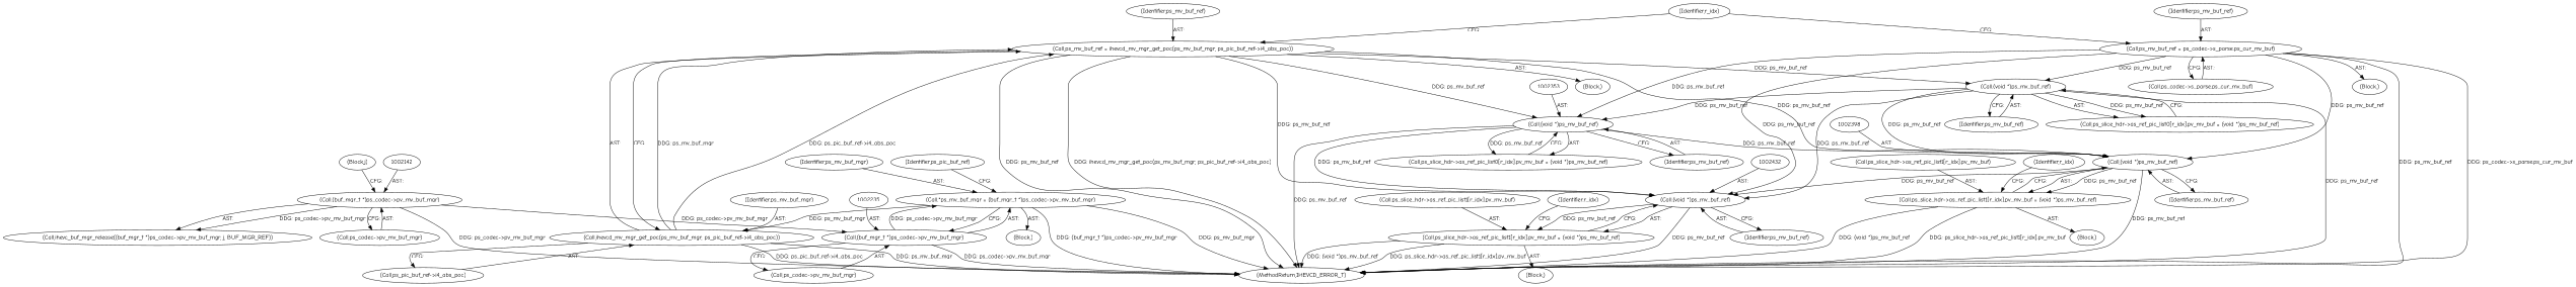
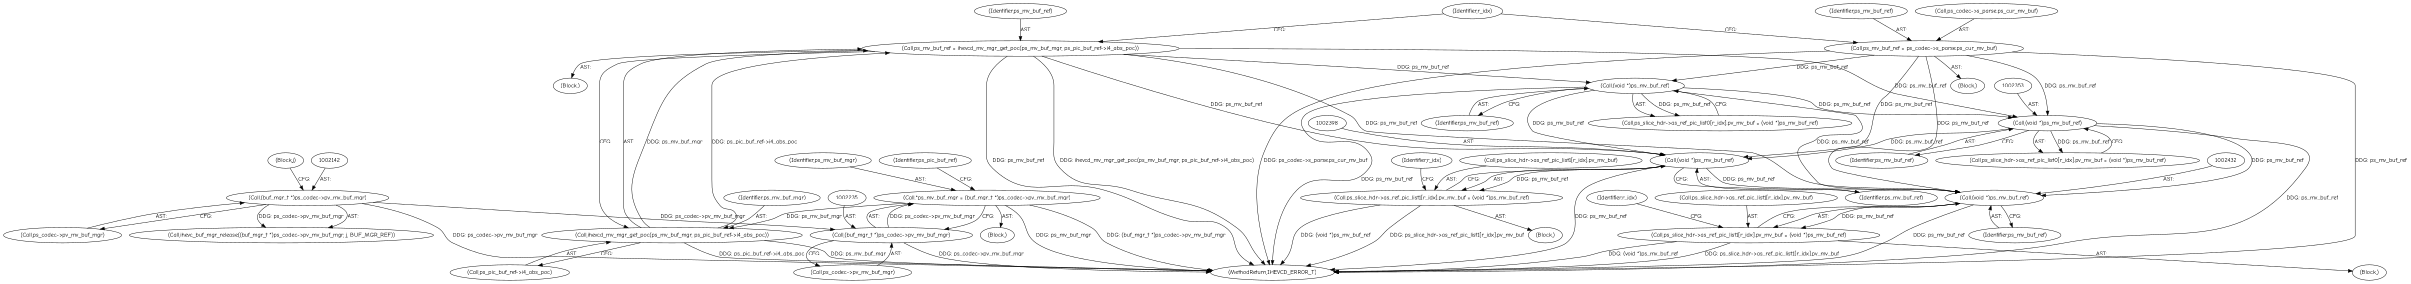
  digraph {
    fontname="Comic Neue"
    node [fontname="Comic Neue"]
    edge [fontname="Comic Neue"]
    n1 [label="(Call,(void *)ps_mv_buf_ref)"]
    n2 [label="(Call,ps_slice_hdr->as_ref_pic_list1[r_idx].pv_mv_buf = (void *)ps_mv_buf_ref)"]
    n3 [label="(Call,(void *)ps_mv_buf_ref)"]
    n4 [label="(MethodReturn,IHEVCD_ERROR_T)"]
    n5 [label="(Identifier,ps_mv_buf_ref)"]
    n6 [label="(Block,)"]
    n7 [label="(Call,ps_slice_hdr->as_ref_pic_list1[r_idx].pv_mv_buf = (void *)ps_mv_buf_ref)"]
    n8 [label="(Identifier,ps_mv_buf_ref)"]
    n9 [label="(Call,(void *)ps_mv_buf_ref)"]
    n10 [label="(Call,(void *)ps_mv_buf_ref)"]
    n11 [label="(Call,ps_slice_hdr->as_ref_pic_list0[r_idx].pv_mv_buf = (void *)ps_mv_buf_ref)"]
    n12 [label="(Identifier,ps_mv_buf_ref)"]
    n13 [label="(Identifier,ps_mv_buf_ref)"]
    n14 [label="(Call,ps_slice_hdr->as_ref_pic_list0[r_idx].pv_mv_buf = (void *)ps_mv_buf_ref)"]
    n15 [label="(Call,ps_mv_buf_ref = ihevcd_mv_mgr_get_poc(ps_mv_buf_mgr, ps_pic_buf_ref->i4_abs_poc))"]
    n16 [label="(Call,ihevcd_mv_mgr_get_poc(ps_mv_buf_mgr, ps_pic_buf_ref->i4_abs_poc))"]
    n17 [label="(Block,)"]
    n18 [label="(Call,ps_pic_buf_ref->i4_abs_poc)"]
    n19 [label="(Call,*ps_mv_buf_mgr = (buf_mgr_t *)ps_codec->pv_mv_buf_mgr)"]
    n20 [label="(Call,(buf_mgr_t *)ps_codec->pv_mv_buf_mgr)"]
    n21 [label="(Block,)"]
    n22 [label="(Call,ps_codec->pv_mv_buf_mgr)"]
    n23 [label="(Call,(buf_mgr_t *)ps_codec->pv_mv_buf_mgr)"]
    n24 [label="(Call,ps_codec->pv_mv_buf_mgr)"]
    n25 [label="(Call,ihevc_buf_mgr_release((buf_mgr_t *)ps_codec->pv_mv_buf_mgr, j, BUF_MGR_REF))"]
    n26 [label="(Call,ps_mv_buf_ref = ps_codec->s_parse.ps_cur_mv_buf)"]
    n27 [label="(Call,ps_codec->s_parse.ps_cur_mv_buf)"]
    n28 [label="(Block,)"]
    n29 [label="(Block,)"]
    n30 [label="(Identifier,ps_mv_buf_mgr)"]
    n31 [label="(Identifier,r_idx)"]
    n32 [label="(Identifier,ps_mv_buf_mgr)"]
    n33 [label="(Identifier,ps_mv_buf_ref)"]
    n34 [label="(Identifier,ps_mv_buf_ref)"]
    n35 [label="(Block,j)"]
    n36 [label="(Identifier,r_idx)"]
    n37 [label="(Identifier,r_idx)"]
    n38 [label="(Call,ps_slice_hdr->as_ref_pic_list1[r_idx].pv_mv_buf)"]
    n39 [label="(Call,ps_slice_hdr->as_ref_pic_list1[r_idx].pv_mv_buf)"]
    n40 [label="(Identifier,ps_pic_buf_ref)"]
    1002398
    1002235
    1002142
    1002353
    1002432
    n1 -> n2 [label="AST: "]
    n1 -> n2 [label="DDG: ps_mv_buf_ref"]
    n1 -> n3 [label="DDG: ps_mv_buf_ref"]
    n1 -> n4 [label="DDG: ps_mv_buf_ref"]
    n1 -> n5 [label="CFG: "]
    n2 -> n1 [label="CFG: "]
    n2 -> n4 [label="DDG: ps_slice_hdr->as_ref_pic_list1[r_idx].pv_mv_buf"]
    n2 -> n4 [label="DDG: (void *)ps_mv_buf_ref"]
    n2 -> n6 [label="AST: "]
    n3 -> n4 [label="DDG: ps_mv_buf_ref"]
    n3 -> n7 [label="AST: "]
    n3 -> n7 [label="DDG: ps_mv_buf_ref"]
    n3 -> n8 [label="CFG: "]
    n5 -> n1 [label="AST: "]
    n7 -> n3 [label="CFG: "]
    n7 -> n4 [label="DDG: ps_slice_hdr->as_ref_pic_list1[r_idx].pv_mv_buf"]
    n7 -> n4 [label="DDG: (void *)ps_mv_buf_ref"]
    n7 -> n29 [label="AST: "]
    n8 -> n3 [label="AST: "]
    n9 -> n1 [label="DDG: ps_mv_buf_ref"]
    n9 -> n3 [label="DDG: ps_mv_buf_ref"]
    n9 -> n4 [label="DDG: ps_mv_buf_ref"]
    n9 -> n10 [label="DDG: ps_mv_buf_ref"]
    n9 -> n11 [label="AST: "]
    n9 -> n11 [label="DDG: ps_mv_buf_ref"]
    n9 -> n12 [label="CFG: "]
    n10 -> n1 [label="DDG: ps_mv_buf_ref"]
    n10 -> n3 [label="DDG: ps_mv_buf_ref"]
    n10 -> n4 [label="DDG: ps_mv_buf_ref"]
    n10 -> n13 [label="CFG: "]
    n10 -> n14 [label="AST: "]
    n10 -> n14 [label="DDG: ps_mv_buf_ref"]
    n11 -> n9 [label="CFG: "]
    n12 -> n9 [label="AST: "]
    n13 -> n10 [label="AST: "]
    n14 -> n10 [label="CFG: "]
    n15 -> n1 [label="DDG: ps_mv_buf_ref"]
    n15 -> n3 [label="DDG: ps_mv_buf_ref"]
    n15 -> n4 [label="DDG: ps_mv_buf_ref"]
    n15 -> n4 [label="DDG: ihevcd_mv_mgr_get_poc(ps_mv_buf_mgr, ps_pic_buf_ref->i4_abs_poc)"]
    n15 -> n9 [label="DDG: ps_mv_buf_ref"]
    n15 -> n10 [label="DDG: ps_mv_buf_ref"]
    n15 -> n16 [label="CFG: "]
    n15 -> n17 [label="AST: "]
    n16 -> n4 [label="DDG: ps_mv_buf_mgr"]
    n16 -> n4 [label="DDG: ps_pic_buf_ref->i4_abs_poc"]
    n16 -> n15 [label="AST: "]
    n16 -> n15 [label="DDG: ps_mv_buf_mgr"]
    n16 -> n15 [label="DDG: ps_pic_buf_ref->i4_abs_poc"]
    n16 -> n18 [label="CFG: "]
    n18 -> n16 [label="AST: "]
    n19 -> n4 [label="DDG: ps_mv_buf_mgr"]
    n19 -> n4 [label="DDG: (buf_mgr_t *)ps_codec->pv_mv_buf_mgr"]
    n19 -> n16 [label="DDG: ps_mv_buf_mgr"]
    n19 -> n20 [label="CFG: "]
    n19 -> n21 [label="AST: "]
    n20 -> n4 [label="DDG: ps_codec->pv_mv_buf_mgr"]
    n20 -> n19 [label="AST: "]
    n20 -> n19 [label="DDG: ps_codec->pv_mv_buf_mgr"]
    n20 -> n22 [label="CFG: "]
    n22 -> n20 [label="AST: "]
    n23 -> n4 [label="DDG: ps_codec->pv_mv_buf_mgr"]
    n23 -> n20 [label="DDG: ps_codec->pv_mv_buf_mgr"]
    n23 -> n24 [label="CFG: "]
    n23 -> n25 [label="AST: "]
    n23 -> n25 [label="DDG: ps_codec->pv_mv_buf_mgr"]
    n24 -> n23 [label="AST: "]
    n26 -> n1 [label="DDG: ps_mv_buf_ref"]
    n26 -> n3 [label="DDG: ps_mv_buf_ref"]
    n26 -> n4 [label="DDG: ps_mv_buf_ref"]
    n26 -> n4 [label="DDG: ps_codec->s_parse.ps_cur_mv_buf"]
    n26 -> n9 [label="DDG: ps_mv_buf_ref"]
    n26 -> n10 [label="DDG: ps_mv_buf_ref"]
-   n26 -> n27 [label="CFG: "]
    n26 -> n28 [label="AST: "]
    n27 -> n26 [label="AST: "]
    n30 -> n16 [label="AST: "]
    n31 -> n2 [label="CFG: "]
    n32 -> n19 [label="AST: "]
    n33 -> n26 [label="AST: "]
    n34 -> n15 [label="AST: "]
    n35 -> n23 [label="CFG: "]
    n36 -> n7 [label="CFG: "]
    n37 -> n15 [label="CFG: "]
    n37 -> n26 [label="CFG: "]
    n38 -> n2 [label="AST: "]
    n39 -> n7 [label="AST: "]
    n40 -> n19 [label="CFG: "]
    1002398 -> n1 [label="AST: "]
    1002235 -> n20 [label="AST: "]
    1002142 -> n23 [label="AST: "]
    1002353 -> n10 [label="AST: "]
    1002432 -> n3 [label="AST: "]
  }
